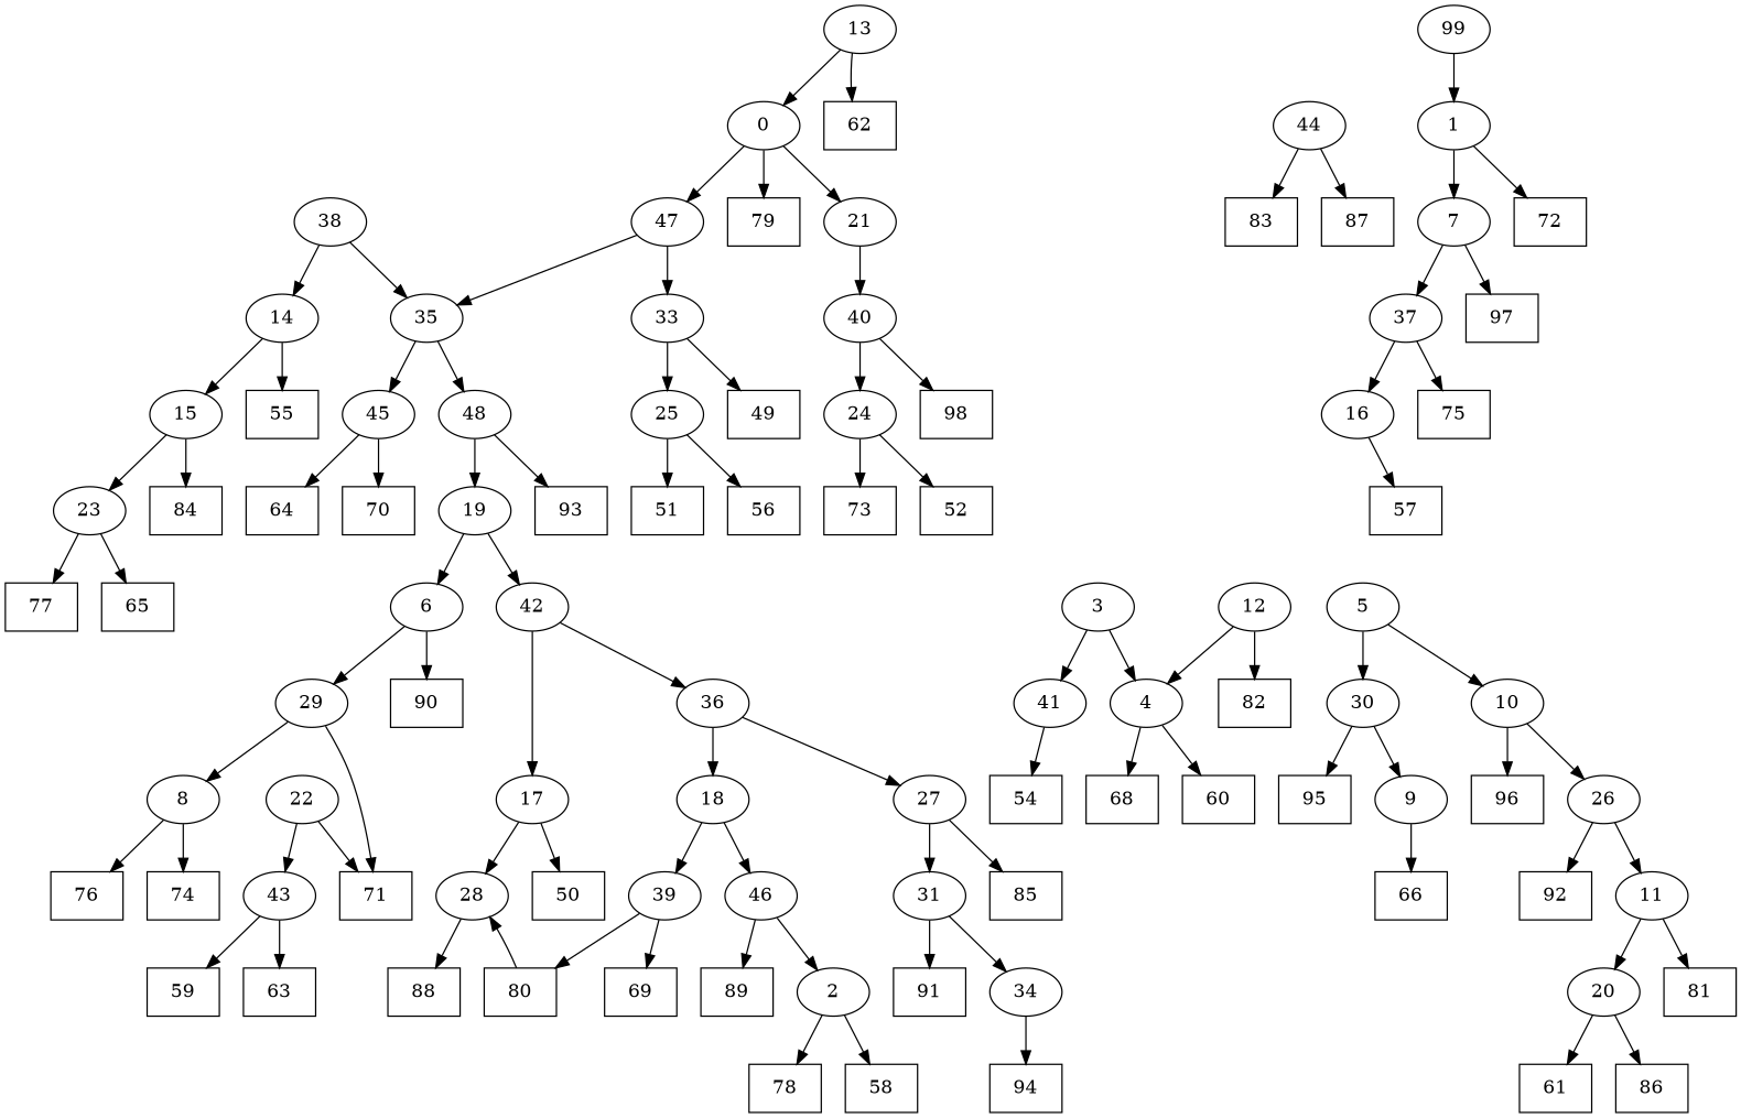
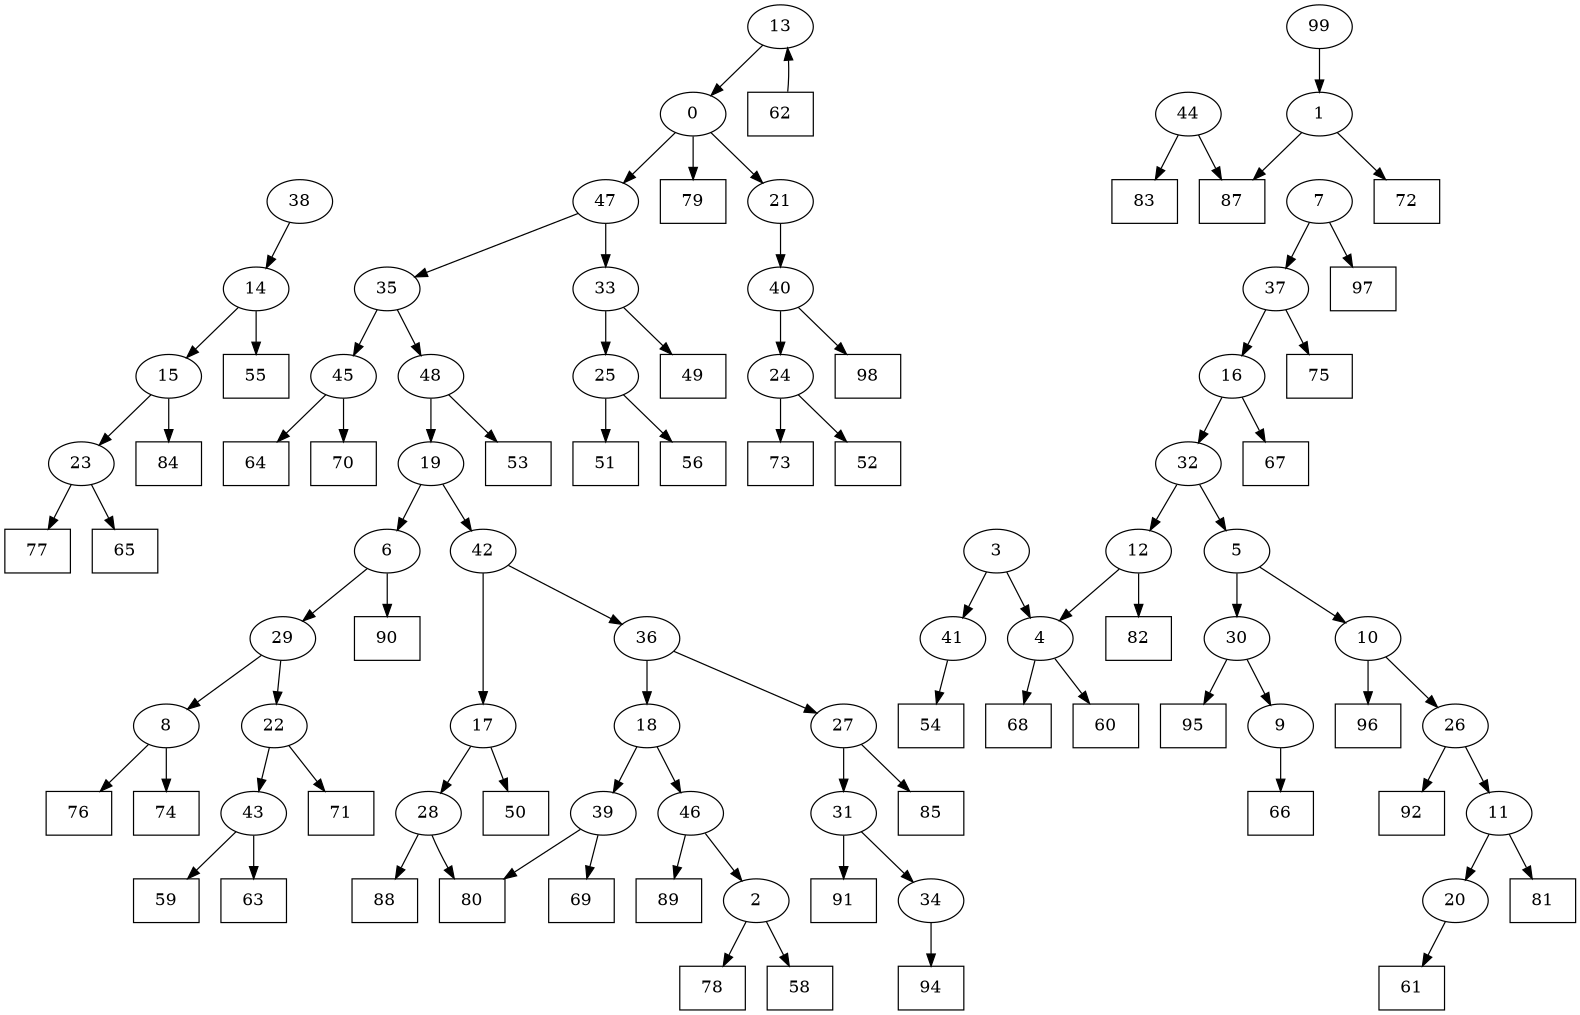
  digraph {
    n1 [label=0]
    n2 [label=21]
    n3 [label=47]
    n4 [label=79 shape=box]
    n5 [label=40]
    n6 [label=33]
    n7 [label=35]
    n8 [label=1]
    n9 [label=7]
    n10 [label=72 shape=box]
    n11 [label=37]
    n12 [label=97 shape=box]
    n13 [label=2]
    n14 [label=58 shape=box]
    n15 [label=78 shape=box]
    n16 [label=3]
    n17 [label=4]
    n18 [label=41]
    n19 [label=60 shape=box]
    n20 [label=68 shape=box]
    n21 [label=54 shape=box]
    n22 [label=5]
    n23 [label=10]
    n24 [label=30]
    n25 [label=26]
    n26 [label=96 shape=box]
    n27 [label=9]
    n28 [label=95 shape=box]
    n29 [label=6]
    n30 [label=29]
    n31 [label=90 shape=box]
    n32 [label=8]
    n33 [label=22]
    n34 [label=16]
    n35 [label=75 shape=box]
    n36 [label=76 shape=box]
    n37 [label=74 shape=box]
    n38 [label=66 shape=box]
    n39 [label=11]
    n40 [label=92 shape=box]
    n41 [label=20]
    n42 [label=81 shape=box]
    n43 [label=61 shape=box]
-   n44 [label=86 shape=box]
    n45 [label=12]
    n46 [label=82 shape=box]
    n47 [label=13]
    n48 [label=62 shape=box]
    n49 [label=14]
    n50 [label=15]
    n51 [label=55 shape=box]
    n52 [label=23]
    n53 [label=84 shape=box]
    n54 [label=77 shape=box]
    n55 [label=65 shape=box]
-   n57 [label=57 shape=box]
+   n56 [label=32]
+   n57 [label=67 shape=box]
    n58 [label=17]
    n59 [label=28]
    n60 [label=50 shape=box]
    n61 [label=88 shape=box]
    n62 [label=80 shape=box]
    n63 [label=18]
    n64 [label=39]
    n65 [label=46]
    n66 [label=69 shape=box]
    n67 [label=89 shape=box]
    n68 [label=19]
    n69 [label=42]
    n70 [label=36]
    n71 [label=24]
    n72 [label=98 shape=box]
    n73 [label=43]
    n74 [label=71 shape=box]
    n75 [label=63 shape=box]
    n76 [label=59 shape=box]
    n77 [label=73 shape=box]
    n78 [label=52 shape=box]
    n79 [label=25]
    n80 [label=51 shape=box]
    n81 [label=56 shape=box]
    n82 [label=27]
    n83 [label=31]
    n84 [label=85 shape=box]
    n85 [label=34]
    n86 [label=91 shape=box]
    n87 [label=94 shape=box]
    n88 [label=49 shape=box]
    n89 [label=45]
    n90 [label=48]
    n91 [label=64 shape=box]
    n92 [label=70 shape=box]
-   n93 [label=93 shape=box]
+   n93 [label=53 shape=box]
    n94 [label=38]
    n95 [label=44]
    n96 [label=87 shape=box]
    n97 [label=83 shape=box]
    n98 [label=99]
    n1 -> n2
    n1 -> n3
    n1 -> n4
    n2 -> n5
    n3 -> n6
    n3 -> n7
    n5 -> n71
    n5 -> n72
    n6 -> n79
    n6 -> n88
    n7 -> n89
    n7 -> n90
-   n8 -> n9
+   n8 -> n96
    n8 -> n10
    n9 -> n11
    n9 -> n12
    n11 -> n34
    n11 -> n35
    n13 -> n14
    n13 -> n15
    n16 -> n17
    n16 -> n18
    n17 -> n19
    n17 -> n20
    n18 -> n21
    n22 -> n23
    n22 -> n24
    n23 -> n25
    n23 -> n26
    n24 -> n27
    n24 -> n28
    n25 -> n39
    n25 -> n40
    n27 -> n38
    n29 -> n30
    n29 -> n31
    n30 -> n32
-   n30 -> n74
+   n30 -> n33
    n32 -> n36
    n32 -> n37
    n33 -> n73
    n33 -> n74
+   n34 -> n56
    n34 -> n57
    n39 -> n41
    n39 -> n42
    n41 -> n43
-   n41 -> n44
    n45 -> n17
    n45 -> n46
    n47 -> n1
-   n47 -> n48
+   n48 -> n47
    n49 -> n50
    n49 -> n51
    n50 -> n52
    n50 -> n53
    n52 -> n54
    n52 -> n55
+   n56 -> n22
+   n56 -> n45
    n58 -> n59
    n58 -> n60
    n59 -> n61
-   n62 -> n59
+   n59 -> n62
    n63 -> n64
    n63 -> n65
    n64 -> n62
    n64 -> n66
    n65 -> n13
    n65 -> n67
    n68 -> n29
    n68 -> n69
    n69 -> n58
    n69 -> n70
    n70 -> n63
    n70 -> n82
    n71 -> n77
    n71 -> n78
    n73 -> n75
    n73 -> n76
    n79 -> n80
    n79 -> n81
    n82 -> n83
    n82 -> n84
    n83 -> n85
    n83 -> n86
    n85 -> n87
    n89 -> n91
    n89 -> n92
    n90 -> n68
    n90 -> n93
-   n94 -> n7
    n94 -> n49
    n95 -> n96
    n95 -> n97
    n98 -> n8
  }
